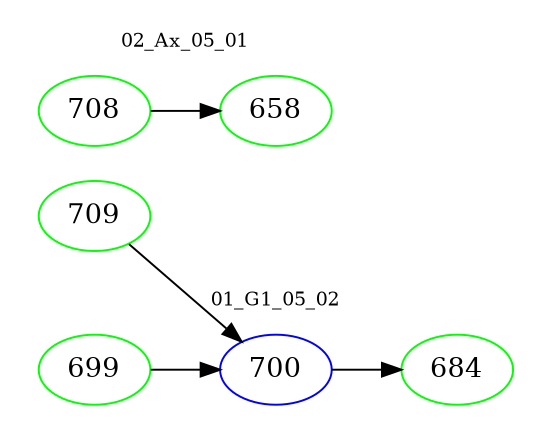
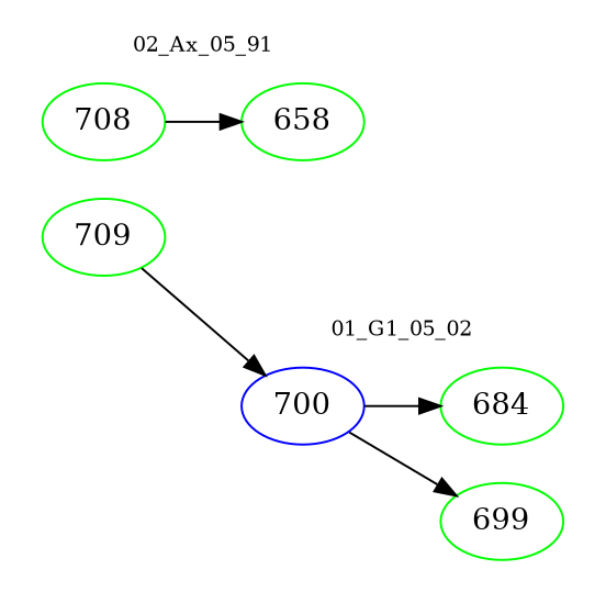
  digraph {
    rankdir=LR
    node [color=green]
    edge [color=black]
    n1 [label=709]
    n2 [label=708]
    n3 [label=658]
    n4 [label=699]
    n5 [color=blue label=700]
    n6 [label=684]
    subgraph cluster_1 {
      color=white
      fontsize=10
-     label="02_Ax_05_01"
+     label="02_Ax_05_91"
      n1
      n2
      n3
    }
    subgraph cluster_2 {
      color=white
      fontsize=10
      label="01_G1_05_02"
      n4
      n5
      n6
    }
    n1 -> n5
    n2 -> n3
-   n4 -> n5
+   n5 -> n4
    n5 -> n6
  }
